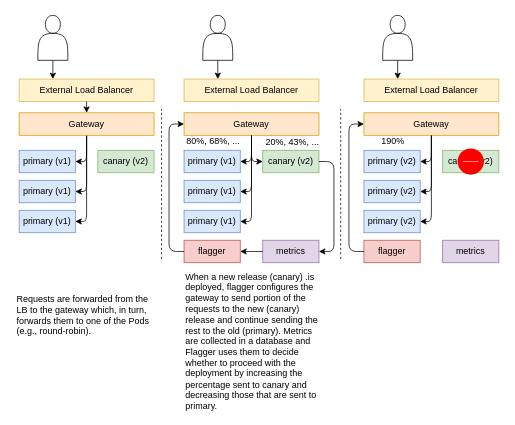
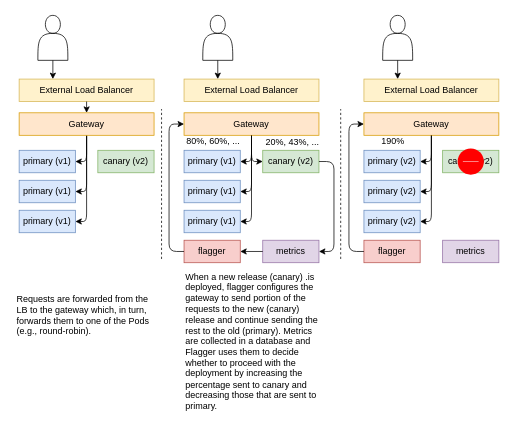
  <mxCell id="0" />
  <mxCell id="1" parent="0" />
  <mxCell id="2" value="" style="shape=actor;whiteSpace=wrap;html=1;" parent="1" vertex="1"><mxGeometry x="50" y="20" width="40" height="60" as="geometry" /></mxCell>
  <mxCell id="3" value="" style="endArrow=classic;html=1;exitX=0.5;exitY=1;exitDx=0;exitDy=0;entryX=0.25;entryY=0;entryDx=0;entryDy=0;" parent="1" source="2" target="4" edge="1"><mxGeometry width="50" height="50" relative="1" as="geometry"><mxPoint x="-95" y="215" as="sourcePoint" /><mxPoint x="-45" y="165" as="targetPoint" /></mxGeometry></mxCell>
  <mxCell id="4" value="External Load Balancer" style="rounded=0;whiteSpace=wrap;html=1;fillColor=#fff2cc;strokeColor=#d6b656;" parent="1" vertex="1"><mxGeometry x="25" y="105" width="180" height="30" as="geometry" /></mxCell>
  <mxCell id="5" value="primary (v1)" style="rounded=0;whiteSpace=wrap;html=1;fillColor=#dae8fc;strokeColor=#6c8ebf;" parent="1" vertex="1"><mxGeometry x="25" y="200" width="75" height="30" as="geometry" /></mxCell>
  <mxCell id="6" value="primary (v1)" style="rounded=0;whiteSpace=wrap;html=1;fillColor=#dae8fc;strokeColor=#6c8ebf;" parent="1" vertex="1"><mxGeometry x="25" y="240" width="75" height="30" as="geometry" /></mxCell>
  <mxCell id="7" value="primary (v1)" style="rounded=0;whiteSpace=wrap;html=1;fillColor=#dae8fc;strokeColor=#6c8ebf;" parent="1" vertex="1"><mxGeometry x="25" y="280" width="75" height="30" as="geometry" /></mxCell>
  <mxCell id="8" value="" style="endArrow=classic;html=1;exitX=0.5;exitY=1;exitDx=0;exitDy=0;entryX=1;entryY=0.5;entryDx=0;entryDy=0;" parent="1" source="21" target="5" edge="1"><mxGeometry width="50" height="50" relative="1" as="geometry"><mxPoint x="85" y="265" as="sourcePoint" /><mxPoint x="135" y="215" as="targetPoint" /><Array as="points"><mxPoint x="115" y="215" /></Array></mxGeometry></mxCell>
  <mxCell id="9" value="" style="endArrow=classic;html=1;exitX=0.5;exitY=1;exitDx=0;exitDy=0;entryX=1;entryY=0.5;entryDx=0;entryDy=0;" parent="1" source="21" target="6" edge="1"><mxGeometry width="50" height="50" relative="1" as="geometry"><mxPoint x="120" y="285" as="sourcePoint" /><mxPoint x="80" y="335" as="targetPoint" /><Array as="points"><mxPoint x="115" y="255" /></Array></mxGeometry></mxCell>
  <mxCell id="10" value="" style="endArrow=classic;html=1;exitX=0.5;exitY=1;exitDx=0;exitDy=0;entryX=1;entryY=0.5;entryDx=0;entryDy=0;" parent="1" source="21" target="7" edge="1"><mxGeometry width="50" height="50" relative="1" as="geometry"><mxPoint x="125" y="175" as="sourcePoint" /><mxPoint x="85" y="265" as="targetPoint" /><Array as="points"><mxPoint x="115" y="295" /></Array></mxGeometry></mxCell>
  <mxCell id="11" value="Requests are forwarded from the LB to the gateway which, in turn, forwards them to one of the Pods (e.g., round-robin)." style="text;html=1;strokeColor=none;fillColor=none;align=left;verticalAlign=middle;whiteSpace=wrap;rounded=0;" parent="1" vertex="1"><mxGeometry x="20" y="390" width="180" height="60" as="geometry" /></mxCell>
  <mxCell id="12" value="" style="shape=actor;whiteSpace=wrap;html=1;" parent="1" vertex="1"><mxGeometry x="270" y="20" width="40" height="60" as="geometry" /></mxCell>
  <mxCell id="13" value="" style="endArrow=classic;html=1;exitX=0.5;exitY=1;exitDx=0;exitDy=0;entryX=0.25;entryY=0;entryDx=0;entryDy=0;" parent="1" source="12" target="14" edge="1"><mxGeometry width="50" height="50" relative="1" as="geometry"><mxPoint x="125" y="215" as="sourcePoint" /><mxPoint x="175" y="165" as="targetPoint" /></mxGeometry></mxCell>
  <mxCell id="14" value="External Load Balancer" style="rounded=0;whiteSpace=wrap;html=1;fillColor=#fff2cc;strokeColor=#d6b656;" parent="1" vertex="1"><mxGeometry x="245" y="105" width="180" height="30" as="geometry" /></mxCell>
  <mxCell id="15" value="canary (v2)" style="rounded=0;whiteSpace=wrap;html=1;fillColor=#d5e8d4;strokeColor=#82b366;" parent="1" vertex="1"><mxGeometry x="350" y="200" width="75" height="30" as="geometry" /></mxCell>
  <mxCell id="16" value="When a new release (canary) .is deployed, flagger configures the gateway to send portion of the requests to the new (canary) release and continue sending the rest to the old (primary). Metrics are collected in a database and Flagger uses them to decide whether to proceed with the deployment by increasing the percentage sent to canary and decreasing those that are sent to primary." style="text;html=1;strokeColor=none;fillColor=none;align=left;verticalAlign=middle;whiteSpace=wrap;rounded=0;" parent="1" vertex="1"><mxGeometry x="245" y="365" width="180" height="180" as="geometry" /></mxCell>
  <mxCell id="17" value="" style="endArrow=none;dashed=1;html=1;" parent="1" edge="1"><mxGeometry width="50" height="50" relative="1" as="geometry"><mxPoint x="215" y="345" as="sourcePoint" /><mxPoint x="215" y="145" as="targetPoint" /></mxGeometry></mxCell>
  <mxCell id="18" value="" style="endArrow=none;dashed=1;html=1;" parent="1" edge="1"><mxGeometry width="50" height="50" relative="1" as="geometry"><mxPoint x="454" y="345" as="sourcePoint" /><mxPoint x="454" y="145" as="targetPoint" /></mxGeometry></mxCell>
  <mxCell id="19" value="" style="shape=image;html=1;verticalAlign=top;verticalLabelPosition=bottom;labelBackgroundColor=#ffffff;imageAspect=0;aspect=fixed;image=https://cdn2.iconfinder.com/data/icons/integers/60/number-one-128.png;align=left;" parent="1" vertex="1"><mxGeometry x="155" y="20" width="40" height="40" as="geometry" /></mxCell>
  <mxCell id="20" value="" style="shape=image;html=1;verticalAlign=top;verticalLabelPosition=bottom;labelBackgroundColor=#ffffff;imageAspect=0;aspect=fixed;image=https://cdn2.iconfinder.com/data/icons/integers/60/number-two-128.png;align=left;" parent="1" vertex="1"><mxGeometry x="375" y="20" width="40" height="40" as="geometry" /></mxCell>
  <mxCell id="21" value="Gateway" style="rounded=0;whiteSpace=wrap;html=1;fillColor=#ffe6cc;strokeColor=#d79b00;" parent="1" vertex="1"><mxGeometry x="25" y="150" width="180" height="30" as="geometry" /></mxCell>
  <mxCell id="22" value="" style="endArrow=classic;html=1;exitX=0.5;exitY=1;exitDx=0;exitDy=0;entryX=0.5;entryY=0;entryDx=0;entryDy=0;" parent="1" source="4" target="21" edge="1"><mxGeometry width="50" height="50" relative="1" as="geometry"><mxPoint x="-25" y="305" as="sourcePoint" /><mxPoint x="25" y="255" as="targetPoint" /></mxGeometry></mxCell>
  <mxCell id="23" value="primary (v1)" style="rounded=0;whiteSpace=wrap;html=1;fillColor=#dae8fc;strokeColor=#6c8ebf;" parent="1" vertex="1"><mxGeometry x="245" y="200" width="75" height="30" as="geometry" /></mxCell>
  <mxCell id="24" value="primary (v1)" style="rounded=0;whiteSpace=wrap;html=1;fillColor=#dae8fc;strokeColor=#6c8ebf;" parent="1" vertex="1"><mxGeometry x="245" y="240" width="75" height="30" as="geometry" /></mxCell>
  <mxCell id="25" value="primary (v1)" style="rounded=0;whiteSpace=wrap;html=1;fillColor=#dae8fc;strokeColor=#6c8ebf;" parent="1" vertex="1"><mxGeometry x="245" y="280" width="75" height="30" as="geometry" /></mxCell>
  <mxCell id="26" value="" style="endArrow=classic;html=1;exitX=0.5;exitY=1;exitDx=0;exitDy=0;entryX=0;entryY=0.5;entryDx=0;entryDy=0;" parent="1" source="29" target="15" edge="1"><mxGeometry width="50" height="50" relative="1" as="geometry"><mxPoint x="305" y="265" as="sourcePoint" /><mxPoint x="355" y="215" as="targetPoint" /><Array as="points"><mxPoint x="335" y="215" /></Array></mxGeometry></mxCell>
  <mxCell id="27" value="" style="endArrow=classic;html=1;exitX=0.5;exitY=1;exitDx=0;exitDy=0;entryX=1;entryY=0.5;entryDx=0;entryDy=0;" parent="1" source="29" target="24" edge="1"><mxGeometry width="50" height="50" relative="1" as="geometry"><mxPoint x="340" y="285" as="sourcePoint" /><mxPoint x="300" y="335" as="targetPoint" /><Array as="points"><mxPoint x="335" y="255" /></Array></mxGeometry></mxCell>
  <mxCell id="28" value="" style="endArrow=classic;html=1;exitX=0.5;exitY=1;exitDx=0;exitDy=0;entryX=1;entryY=0.5;entryDx=0;entryDy=0;" parent="1" source="29" target="25" edge="1"><mxGeometry width="50" height="50" relative="1" as="geometry"><mxPoint x="345" y="175" as="sourcePoint" /><mxPoint x="305" y="265" as="targetPoint" /><Array as="points"><mxPoint x="335" y="295" /></Array></mxGeometry></mxCell>
  <mxCell id="29" value="Gateway" style="rounded=0;whiteSpace=wrap;html=1;fillColor=#ffe6cc;strokeColor=#d79b00;" parent="1" vertex="1"><mxGeometry x="245" y="150" width="180" height="30" as="geometry" /></mxCell>
  <mxCell id="30" value="" style="shape=image;html=1;verticalAlign=top;verticalLabelPosition=bottom;labelBackgroundColor=#ffffff;imageAspect=0;aspect=fixed;image=https://cdn2.iconfinder.com/data/icons/integers/60/number-three-128.png" parent="1" vertex="1"><mxGeometry x="615" y="20" width="40" height="40" as="geometry" /></mxCell>
  <mxCell id="31" value="" style="endArrow=classic;html=1;exitX=0.5;exitY=1;exitDx=0;exitDy=0;entryX=1;entryY=0.5;entryDx=0;entryDy=0;" edge="1" parent="1" source="29" target="23"><mxGeometry width="50" height="50" relative="1" as="geometry"><mxPoint x="345" y="190" as="sourcePoint" /><mxPoint x="360" y="225" as="targetPoint" /><Array as="points"><mxPoint x="335" y="215" /></Array></mxGeometry></mxCell>
  <mxCell id="32" value="flagger" style="rounded=0;whiteSpace=wrap;html=1;fillColor=#f8cecc;strokeColor=#b85450;" vertex="1" parent="1"><mxGeometry x="245" y="320" width="75" height="30" as="geometry" /></mxCell>
  <mxCell id="33" value="metrics" style="rounded=0;whiteSpace=wrap;html=1;fillColor=#e1d5e7;strokeColor=#9673a6;" vertex="1" parent="1"><mxGeometry x="350" y="320" width="75" height="30" as="geometry" /></mxCell>
  <mxCell id="34" value="" style="endArrow=classic;html=1;exitX=1;exitY=0.5;exitDx=0;exitDy=0;entryX=1;entryY=0.5;entryDx=0;entryDy=0;" edge="1" parent="1" source="15" target="33"><mxGeometry width="50" height="50" relative="1" as="geometry"><mxPoint x="105" y="465" as="sourcePoint" /><mxPoint x="155" y="415" as="targetPoint" /><Array as="points"><mxPoint x="445" y="215" /><mxPoint x="445" y="335" /></Array></mxGeometry></mxCell>
  <mxCell id="35" value="" style="endArrow=classic;html=1;exitX=0;exitY=0.5;exitDx=0;exitDy=0;entryX=1;entryY=0.5;entryDx=0;entryDy=0;" edge="1" parent="1" source="33" target="32"><mxGeometry width="50" height="50" relative="1" as="geometry"><mxPoint x="35" y="455" as="sourcePoint" /><mxPoint x="85" y="405" as="targetPoint" /></mxGeometry></mxCell>
  <mxCell id="36" value="" style="endArrow=classic;html=1;exitX=0;exitY=0.5;exitDx=0;exitDy=0;entryX=0;entryY=0.5;entryDx=0;entryDy=0;" edge="1" parent="1" source="32" target="29"><mxGeometry width="50" height="50" relative="1" as="geometry"><mxPoint x="360" y="345" as="sourcePoint" /><mxPoint x="330" y="345" as="targetPoint" /><Array as="points"><mxPoint x="225" y="335" /><mxPoint x="225" y="165" /></Array></mxGeometry></mxCell>
  <mxCell id="37" value="20%, 43%, ..." style="text;html=1;strokeColor=none;fillColor=none;align=center;verticalAlign=middle;whiteSpace=wrap;rounded=0;" vertex="1" parent="1"><mxGeometry x="335" y="180" width="110" height="20" as="geometry" /></mxCell>
- <mxCell id="38" value="80%, 68%, ..." style="text;html=1;strokeColor=none;fillColor=none;align=center;verticalAlign=middle;whiteSpace=wrap;rounded=0;" vertex="1" parent="1"><mxGeometry x="234" y="178" width="100" height="20" as="geometry" /></mxCell>
+ <mxCell id="38" value="80%, 60%, ..." style="text;html=1;strokeColor=none;fillColor=none;align=center;verticalAlign=middle;whiteSpace=wrap;rounded=0;" vertex="1" parent="1"><mxGeometry x="234" y="178" width="100" height="20" as="geometry" /></mxCell>
  <mxCell id="39" value="canary (v2)" style="rounded=0;whiteSpace=wrap;html=1;fillColor=#d5e8d4;strokeColor=#82b366;" vertex="1" parent="1"><mxGeometry x="130" y="200" width="75" height="30" as="geometry" /></mxCell>
  <mxCell id="40" value="" style="shape=actor;whiteSpace=wrap;html=1;" vertex="1" parent="1"><mxGeometry x="510" y="20" width="40" height="60" as="geometry" /></mxCell>
  <mxCell id="41" value="" style="endArrow=classic;html=1;exitX=0.5;exitY=1;exitDx=0;exitDy=0;entryX=0.25;entryY=0;entryDx=0;entryDy=0;" edge="1" parent="1" source="40" target="42"><mxGeometry width="50" height="50" relative="1" as="geometry"><mxPoint x="365" y="215" as="sourcePoint" /><mxPoint x="415" y="165" as="targetPoint" /></mxGeometry></mxCell>
  <mxCell id="42" value="External Load Balancer" style="rounded=0;whiteSpace=wrap;html=1;fillColor=#fff2cc;strokeColor=#d6b656;" vertex="1" parent="1"><mxGeometry x="485" y="105" width="180" height="30" as="geometry" /></mxCell>
  <mxCell id="43" value="canary (v2)" style="rounded=0;whiteSpace=wrap;html=1;fillColor=#d5e8d4;strokeColor=#82b366;" vertex="1" parent="1"><mxGeometry x="590" y="200" width="75" height="30" as="geometry" /></mxCell>
  <mxCell id="44" value="primary (v2)" style="rounded=0;whiteSpace=wrap;html=1;fillColor=#dae8fc;strokeColor=#6c8ebf;" vertex="1" parent="1"><mxGeometry x="485" y="200" width="75" height="30" as="geometry" /></mxCell>
  <mxCell id="45" value="primary (v2)" style="rounded=0;whiteSpace=wrap;html=1;fillColor=#dae8fc;strokeColor=#6c8ebf;" vertex="1" parent="1"><mxGeometry x="485" y="240" width="75" height="30" as="geometry" /></mxCell>
  <mxCell id="46" value="primary (v2)" style="rounded=0;whiteSpace=wrap;html=1;fillColor=#dae8fc;strokeColor=#6c8ebf;" vertex="1" parent="1"><mxGeometry x="485" y="280" width="75" height="30" as="geometry" /></mxCell>
  <mxCell id="47" value="" style="endArrow=classic;html=1;exitX=0.5;exitY=1;exitDx=0;exitDy=0;entryX=1;entryY=0.5;entryDx=0;entryDy=0;" edge="1" parent="1" source="49" target="45"><mxGeometry width="50" height="50" relative="1" as="geometry"><mxPoint x="580" y="285" as="sourcePoint" /><mxPoint x="540" y="335" as="targetPoint" /><Array as="points"><mxPoint x="575" y="255" /></Array></mxGeometry></mxCell>
  <mxCell id="48" value="" style="endArrow=classic;html=1;exitX=0.5;exitY=1;exitDx=0;exitDy=0;entryX=1;entryY=0.5;entryDx=0;entryDy=0;" edge="1" parent="1" source="49" target="46"><mxGeometry width="50" height="50" relative="1" as="geometry"><mxPoint x="585" y="175" as="sourcePoint" /><mxPoint x="545" y="265" as="targetPoint" /><Array as="points"><mxPoint x="575" y="295" /></Array></mxGeometry></mxCell>
  <mxCell id="49" value="Gateway" style="rounded=0;whiteSpace=wrap;html=1;fillColor=#ffe6cc;strokeColor=#d79b00;" vertex="1" parent="1"><mxGeometry x="485" y="150" width="180" height="30" as="geometry" /></mxCell>
  <mxCell id="50" value="" style="endArrow=classic;html=1;exitX=0.5;exitY=1;exitDx=0;exitDy=0;entryX=1;entryY=0.5;entryDx=0;entryDy=0;" edge="1" parent="1" source="49" target="44"><mxGeometry width="50" height="50" relative="1" as="geometry"><mxPoint x="585" y="190" as="sourcePoint" /><mxPoint x="600" y="225" as="targetPoint" /><Array as="points"><mxPoint x="575" y="215" /></Array></mxGeometry></mxCell>
  <mxCell id="51" value="flagger" style="rounded=0;whiteSpace=wrap;html=1;fillColor=#f8cecc;strokeColor=#b85450;" vertex="1" parent="1"><mxGeometry x="485" y="320" width="75" height="30" as="geometry" /></mxCell>
  <mxCell id="52" value="metrics" style="rounded=0;whiteSpace=wrap;html=1;fillColor=#e1d5e7;strokeColor=#9673a6;" vertex="1" parent="1"><mxGeometry x="590" y="320" width="75" height="30" as="geometry" /></mxCell>
  <mxCell id="53" value="" style="endArrow=classic;html=1;exitX=0;exitY=0.5;exitDx=0;exitDy=0;entryX=0;entryY=0.5;entryDx=0;entryDy=0;" edge="1" parent="1" source="51" target="49"><mxGeometry width="50" height="50" relative="1" as="geometry"><mxPoint x="600" y="345" as="sourcePoint" /><mxPoint x="570" y="345" as="targetPoint" /><Array as="points"><mxPoint x="465" y="335" /><mxPoint x="465" y="165" /></Array></mxGeometry></mxCell>
  <mxCell id="54" value="190%" style="text;html=1;strokeColor=none;fillColor=none;align=center;verticalAlign=middle;whiteSpace=wrap;rounded=0;" vertex="1" parent="1"><mxGeometry x="474" y="178" width="100" height="20" as="geometry" /></mxCell>
  <mxCell id="55" value="" style="html=1;verticalLabelPosition=bottom;labelBackgroundColor=#ffffff;verticalAlign=top;shadow=0;dashed=0;strokeWidth=2;shape=mxgraph.ios7.misc.delete;fillColor=#ff0000;strokeColor=#ffffff;" vertex="1" parent="1"><mxGeometry x="610" y="197.5" width="35" height="35" as="geometry" /></mxCell>
